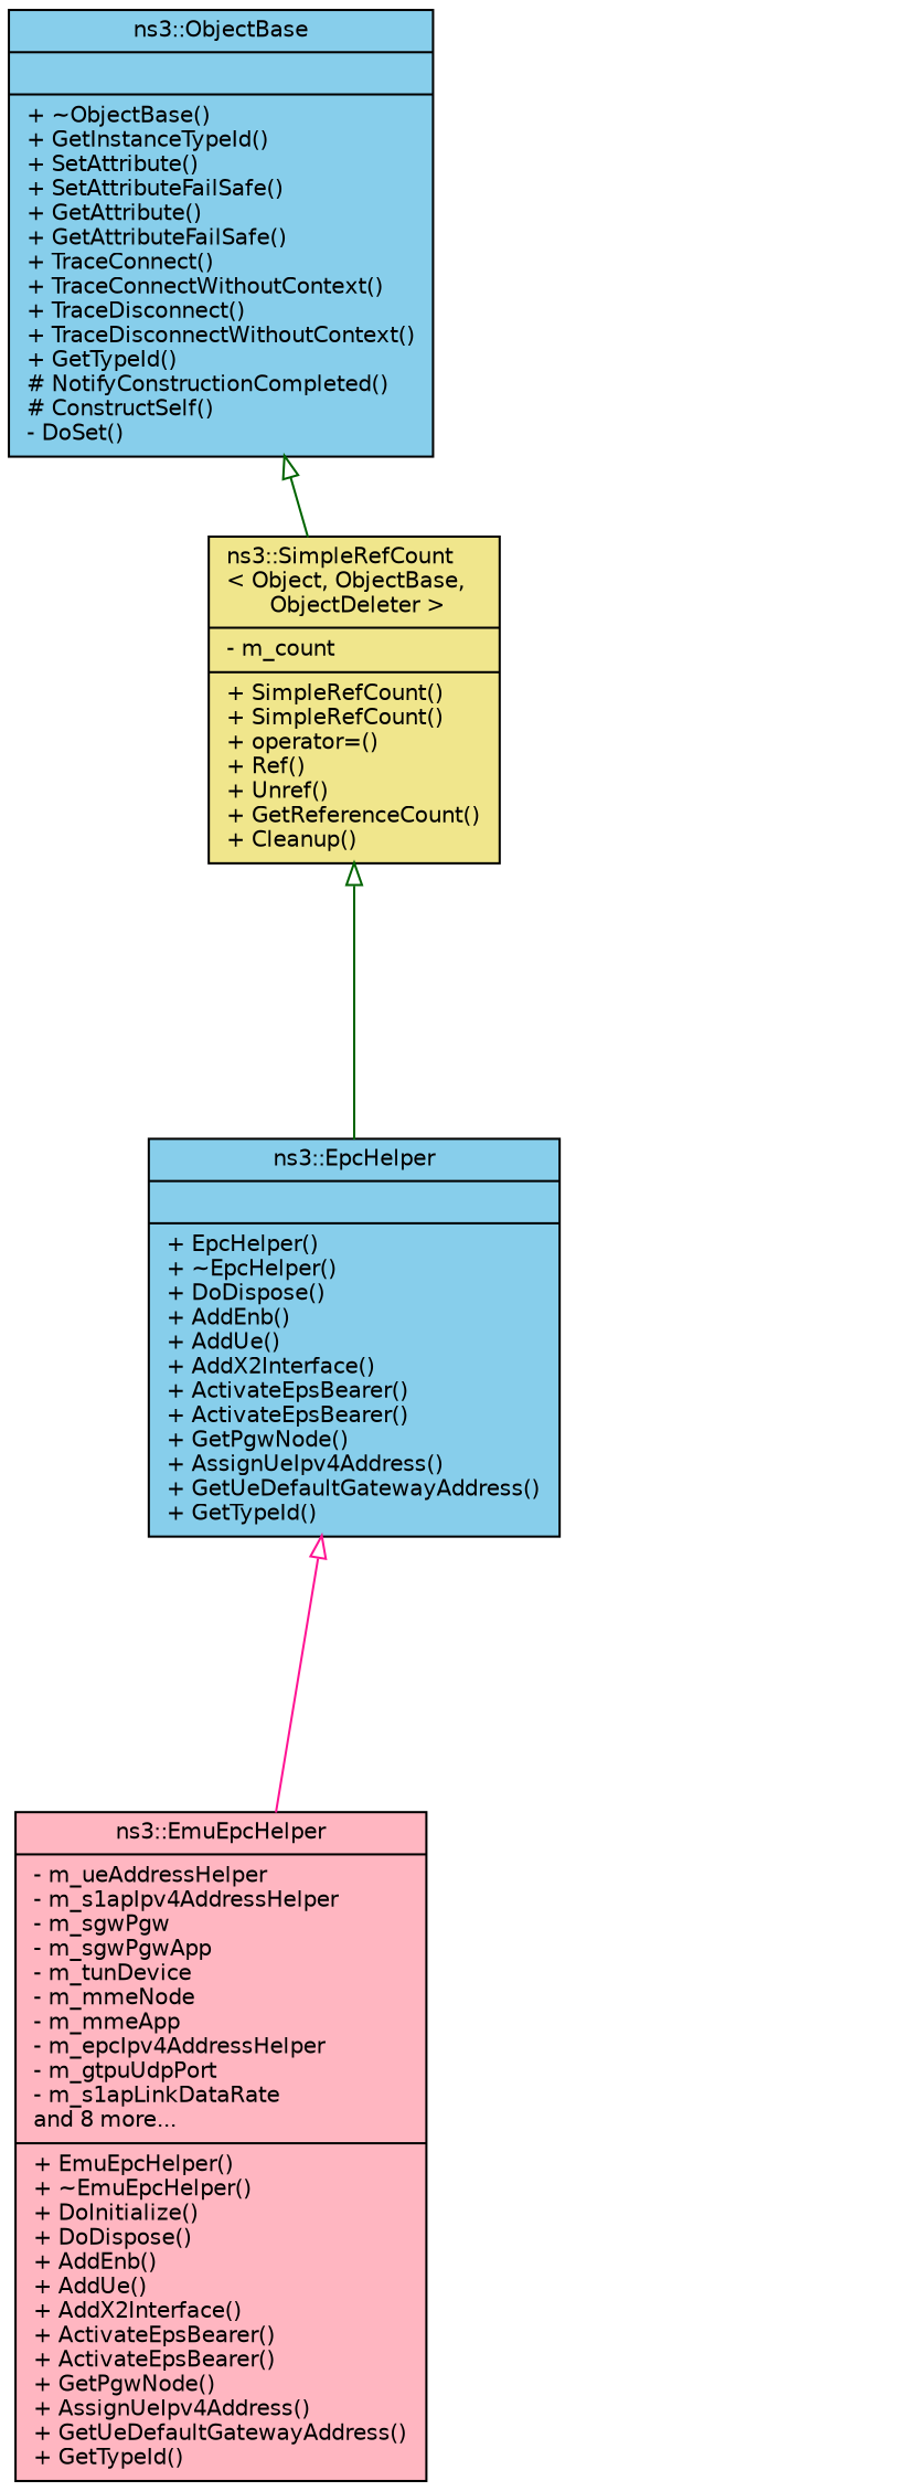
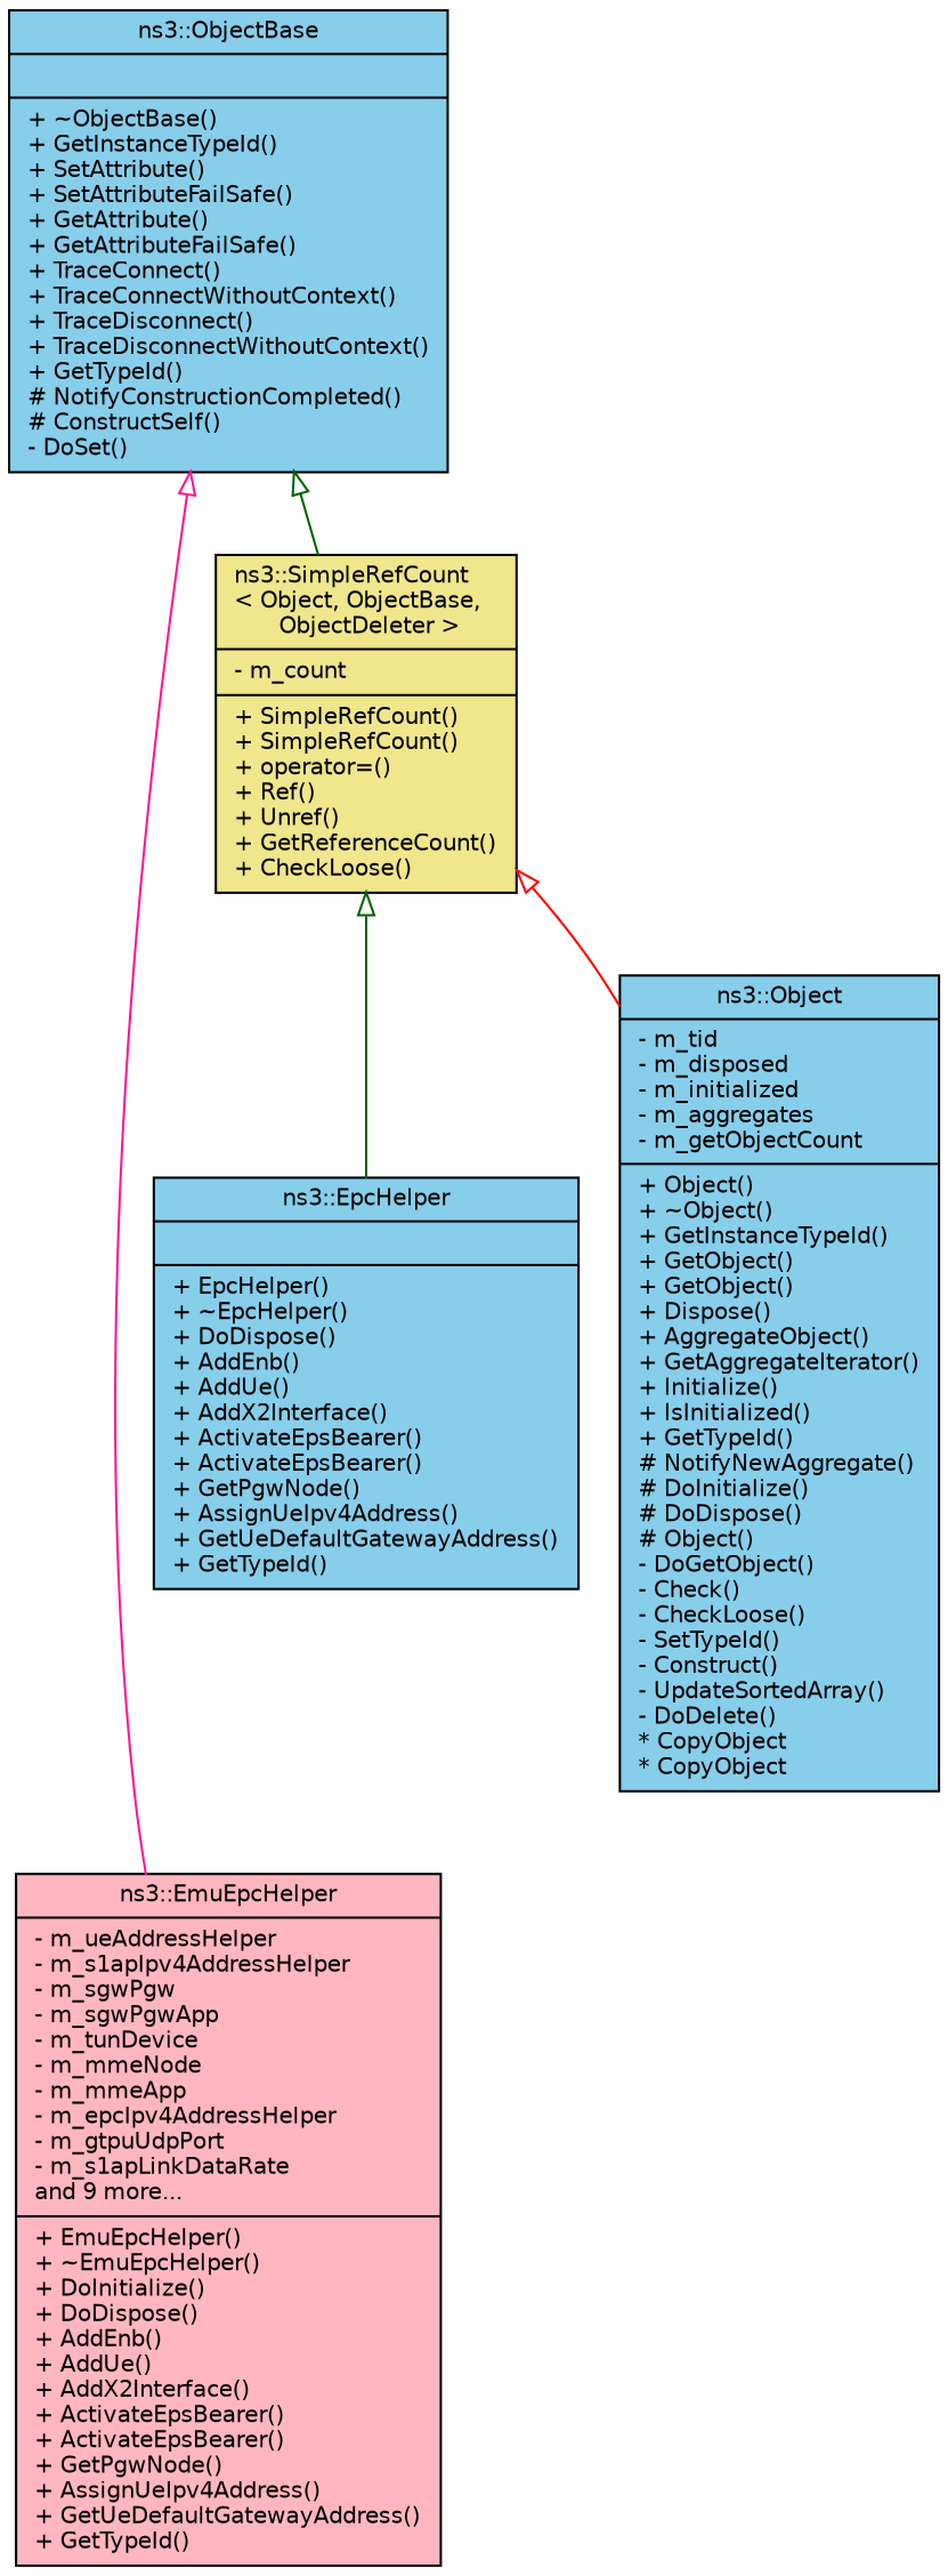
  digraph {
    node [color=black fillcolor=skyblue fontname=Helvetica fontsize=10 shape=record style=filled]
    edge [arrowtail=onormal color=darkgreen dir=back fontname=Helvetica fontsize=10 labelfontname=Helvetica labelfontsize=10 style=solid]
-   n1 [fillcolor=lightpink fontcolor=black height=0.2 label="{ns3::EmuEpcHelper\n|- m_ueAddressHelper\l- m_s1apIpv4AddressHelper\l- m_sgwPgw\l- m_sgwPgwApp\l- m_tunDevice\l- m_mmeNode\l- m_mmeApp\l- m_epcIpv4AddressHelper\l- m_gtpuUdpPort\l- m_s1apLinkDataRate\land 8 more...\l|+ EmuEpcHelper()\l+ ~EmuEpcHelper()\l+ DoInitialize()\l+ DoDispose()\l+ AddEnb()\l+ AddUe()\l+ AddX2Interface()\l+ ActivateEpsBearer()\l+ ActivateEpsBearer()\l+ GetPgwNode()\l+ AssignUeIpv4Address()\l+ GetUeDefaultGatewayAddress()\l+ GetTypeId()\l}" width=0.4]
+   n1 [fillcolor=lightpink fontcolor=black height=0.2 label="{ns3::EmuEpcHelper\n|- m_ueAddressHelper\l- m_s1apIpv4AddressHelper\l- m_sgwPgw\l- m_sgwPgwApp\l- m_tunDevice\l- m_mmeNode\l- m_mmeApp\l- m_epcIpv4AddressHelper\l- m_gtpuUdpPort\l- m_s1apLinkDataRate\land 9 more...\l|+ EmuEpcHelper()\l+ ~EmuEpcHelper()\l+ DoInitialize()\l+ DoDispose()\l+ AddEnb()\l+ AddUe()\l+ AddX2Interface()\l+ ActivateEpsBearer()\l+ ActivateEpsBearer()\l+ GetPgwNode()\l+ AssignUeIpv4Address()\l+ GetUeDefaultGatewayAddress()\l+ GetTypeId()\l}" width=0.4]
    n2 [height=0.2 label="{ns3::EpcHelper\n||+ EpcHelper()\l+ ~EpcHelper()\l+ DoDispose()\l+ AddEnb()\l+ AddUe()\l+ AddX2Interface()\l+ ActivateEpsBearer()\l+ ActivateEpsBearer()\l+ GetPgwNode()\l+ AssignUeIpv4Address()\l+ GetUeDefaultGatewayAddress()\l+ GetTypeId()\l}" width=0.4]
-   n4 [fillcolor=khaki height=0.2 label="{ns3::SimpleRefCount\l\< Object, ObjectBase,\l ObjectDeleter \>\n|- m_count\l|+ SimpleRefCount()\l+ SimpleRefCount()\l+ operator=()\l+ Ref()\l+ Unref()\l+ GetReferenceCount()\l+ Cleanup()\l}" width=0.4]
+   n3 [height=0.2 label="{ns3::Object\n|- m_tid\l- m_disposed\l- m_initialized\l- m_aggregates\l- m_getObjectCount\l|+ Object()\l+ ~Object()\l+ GetInstanceTypeId()\l+ GetObject()\l+ GetObject()\l+ Dispose()\l+ AggregateObject()\l+ GetAggregateIterator()\l+ Initialize()\l+ IsInitialized()\l+ GetTypeId()\l# NotifyNewAggregate()\l# DoInitialize()\l# DoDispose()\l# Object()\l- DoGetObject()\l- Check()\l- CheckLoose()\l- SetTypeId()\l- Construct()\l- UpdateSortedArray()\l- DoDelete()\l* CopyObject\l* CopyObject\l}" width=0.4]
+   n4 [fillcolor=khaki height=0.2 label="{ns3::SimpleRefCount\l\< Object, ObjectBase,\l ObjectDeleter \>\n|- m_count\l|+ SimpleRefCount()\l+ SimpleRefCount()\l+ operator=()\l+ Ref()\l+ Unref()\l+ GetReferenceCount()\l+ CheckLoose()\l}" width=0.4]
    n5 [height=0.2 label="{ns3::ObjectBase\n||+ ~ObjectBase()\l+ GetInstanceTypeId()\l+ SetAttribute()\l+ SetAttributeFailSafe()\l+ GetAttribute()\l+ GetAttributeFailSafe()\l+ TraceConnect()\l+ TraceConnectWithoutContext()\l+ TraceDisconnect()\l+ TraceDisconnectWithoutContext()\l+ GetTypeId()\l# NotifyConstructionCompleted()\l# ConstructSelf()\l- DoSet()\l}" width=0.4]
-   n2 -> n1 [color=deeppink]
+   n5 -> n1 [color=deeppink]
    n4 -> n2
+   n4 -> n3 [color=red]
    n5 -> n4
  }
